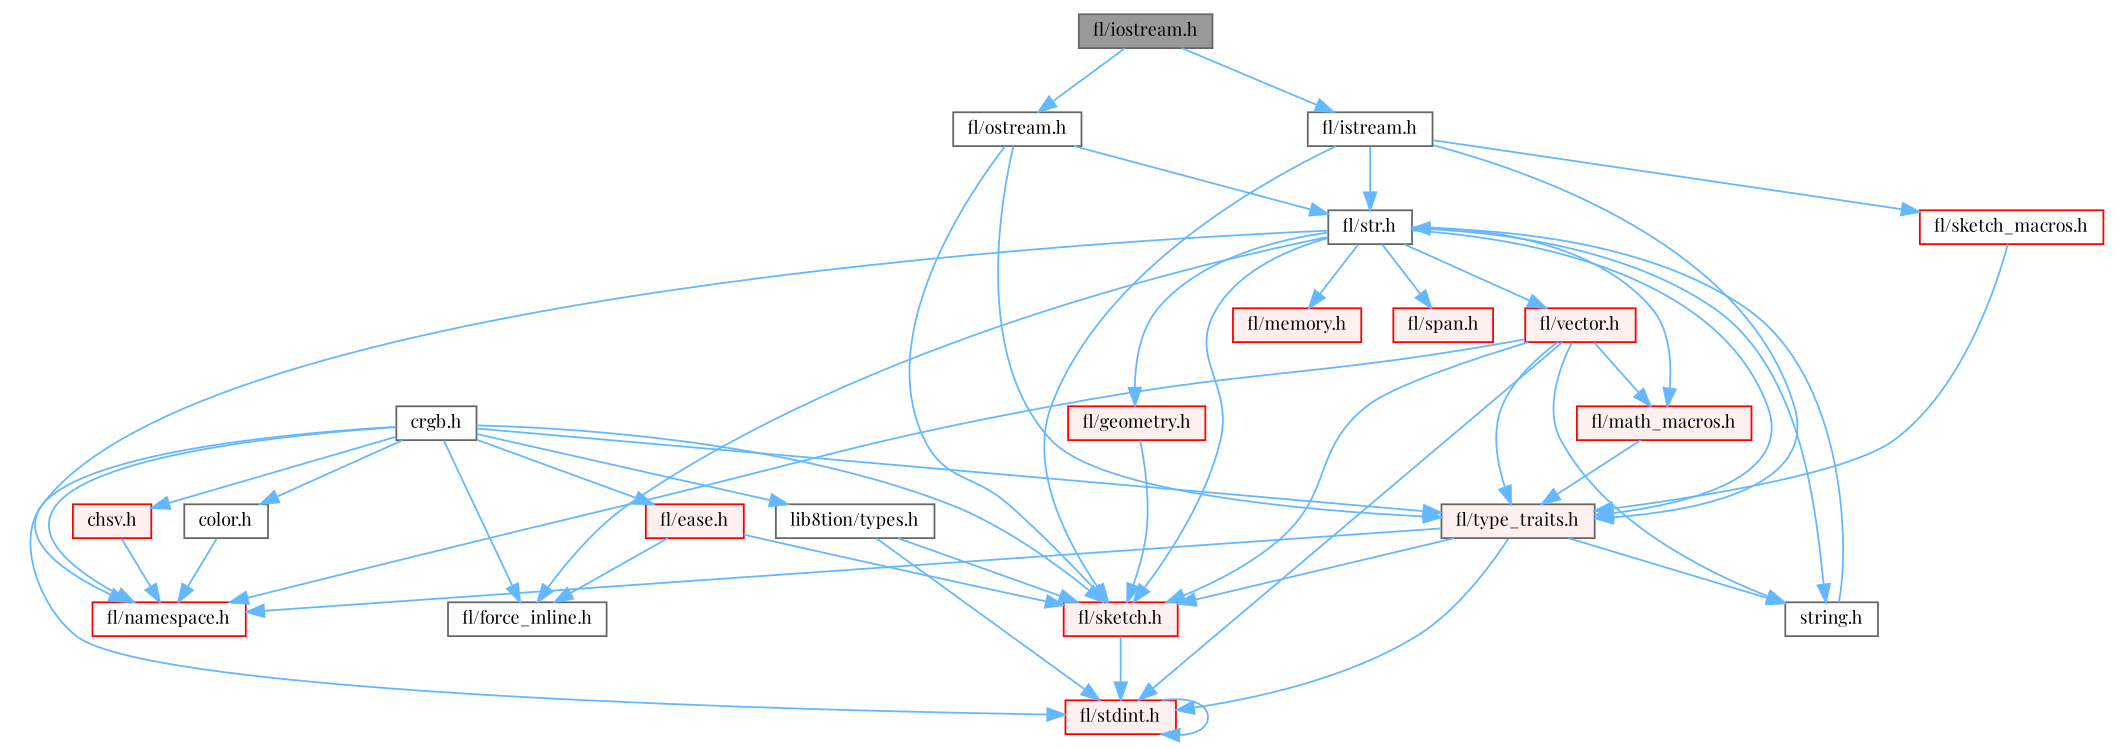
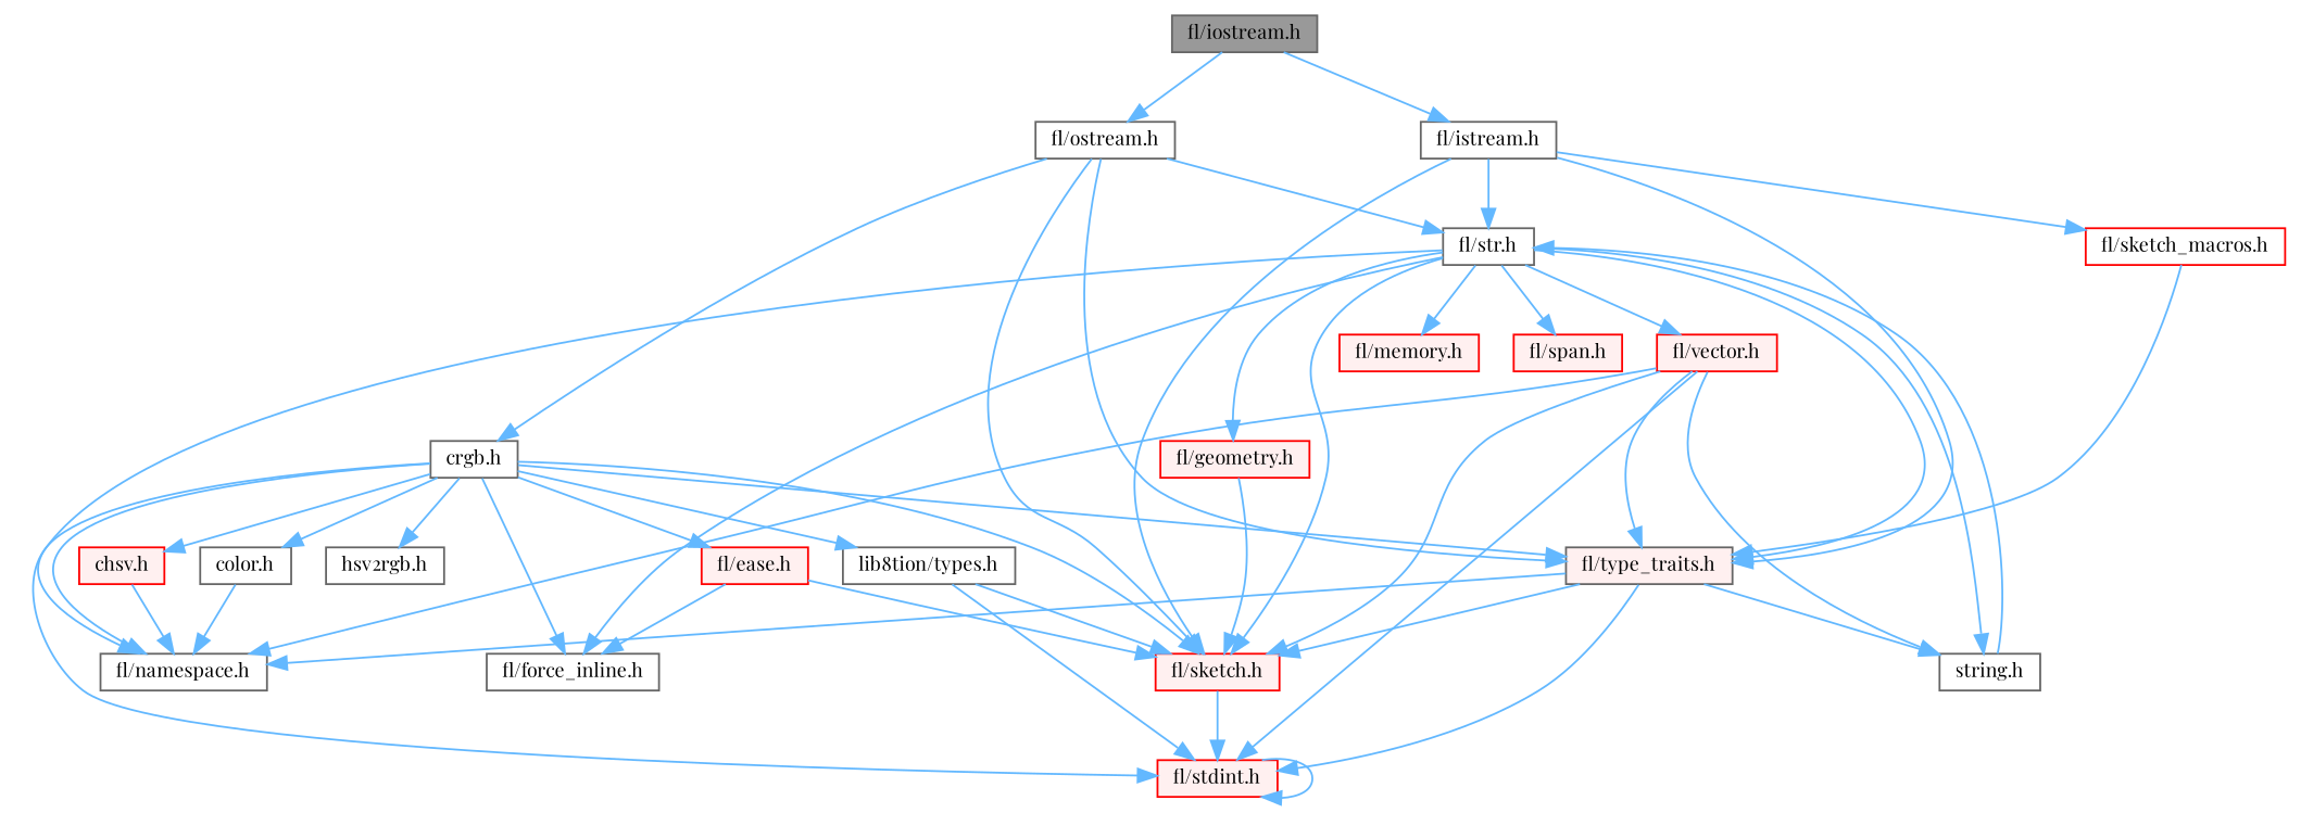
  digraph {
    fontname="Playfair Display"
    node [color=grey40 fillcolor=white fontname="Playfair Display" fontsize=10 shape=box style=filled]
    edge [color=steelblue1 fontname="Playfair Display" fontsize=10 labelfontname=Helvetica labelfontsize=10 style=solid]
    n1 [color=gray40 fillcolor=grey60 fontcolor=black height=0.2 label="fl/iostream.h" width=0.4]
    n2 [height=0.2 label="fl/ostream.h" width=0.4]
    n3 [height=0.2 label="fl/istream.h" width=0.4]
    n4 [height=0.2 label="fl/str.h" width=0.4]
    n5 [color=red fillcolor="#FFF0F0" height=0.2 label="fl/sketch.h" width=0.4]
    n6 [fillcolor="#FFF0F0" height=0.2 label="fl/type_traits.h" width=0.4]
    n7 [height=0.2 label="crgb.h" width=0.4]
    n8 [color=red height=0.2 label="fl/sketch_macros.h" width=0.4]
    n9 [height=0.2 label="string.h" width=0.4]
    n10 [color=red fillcolor="#FFF0F0" height=0.2 label="fl/geometry.h" width=0.4]
-   n11 [color=red fillcolor="#FFF0F0" height=0.2 label="fl/math_macros.h" width=0.4]
-   n12 [color=red height=0.2 label="fl/namespace.h" width=0.4]
+   n12 [height=0.2 label="fl/namespace.h" width=0.4]
    n13 [color=red fillcolor="#FFF0F0" height=0.2 label="fl/memory.h" width=0.4]
    n14 [color=red fillcolor="#FFF0F0" height=0.2 label="fl/vector.h" width=0.4]
    n15 [color=red fillcolor="#FFF0F0" height=0.2 label="fl/span.h" width=0.4]
    n16 [height=0.2 label="fl/force_inline.h" width=0.4]
    n17 [color=red fillcolor="#FFF0F0" height=0.2 label="fl/stdint.h" width=0.4]
    n18 [color=red fillcolor="#FFF0F0" height=0.2 label="chsv.h" width=0.4]
    n19 [height=0.2 label="color.h" width=0.4]
    n20 [height=0.2 label="lib8tion/types.h" width=0.4]
+   n21 [height=0.2 label="hsv2rgb.h" width=0.4]
    n22 [color=red fillcolor="#FFF0F0" height=0.2 label="fl/ease.h" width=0.4]
    n1 -> n2
    n1 -> n3
    n2 -> n4
    n2 -> n5
    n2 -> n6
+   n2 -> n7
    n3 -> n4
    n3 -> n5
    n3 -> n6
    n3 -> n8
    n4 -> n5
    n4 -> n6
    n4 -> n9
    n4 -> n10
-   n4 -> n11
    n4 -> n12
    n4 -> n13
    n4 -> n14
    n4 -> n15
    n4 -> n16
    n5 -> n17
    n6 -> n5
    n6 -> n9
    n6 -> n12
    n6 -> n17
    n7 -> n5
    n7 -> n6
    n7 -> n12
    n7 -> n16
    n7 -> n17
    n7 -> n18
    n7 -> n19
    n7 -> n20
+   n7 -> n21
    n7 -> n22
    n8 -> n6
    n9 -> n4
    n10 -> n5
-   n11 -> n6
    n14 -> n5
    n14 -> n6
    n14 -> n9
-   n14 -> n11
    n14 -> n12
    n14 -> n17
    n17 -> n17
    n18 -> n12
    n19 -> n12
    n20 -> n5
    n20 -> n17
    n22 -> n5
    n22 -> n16
  }
